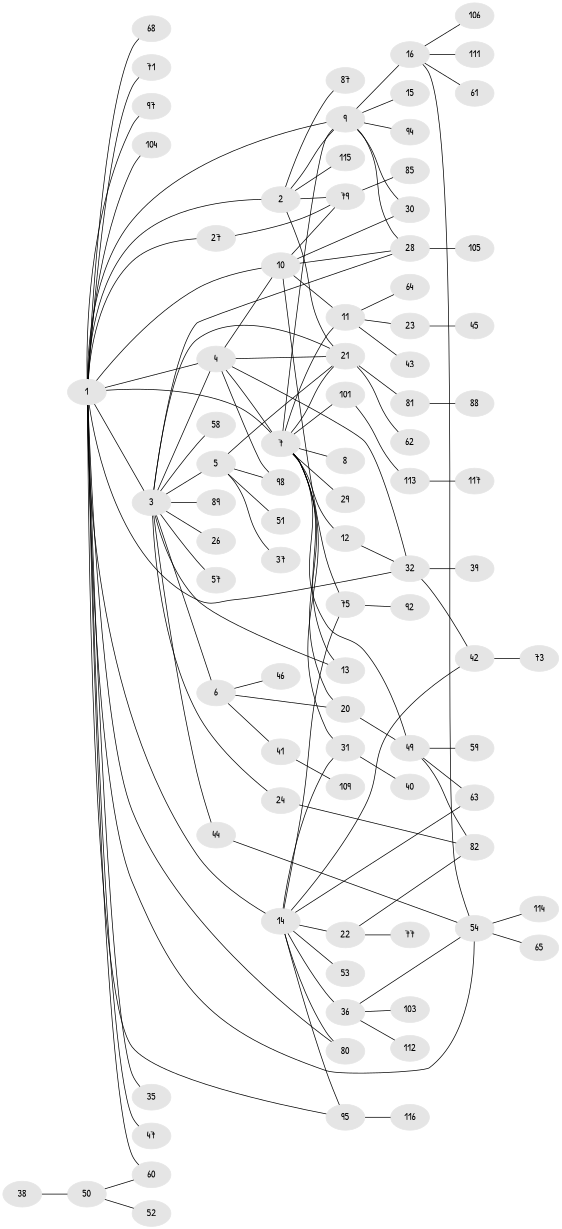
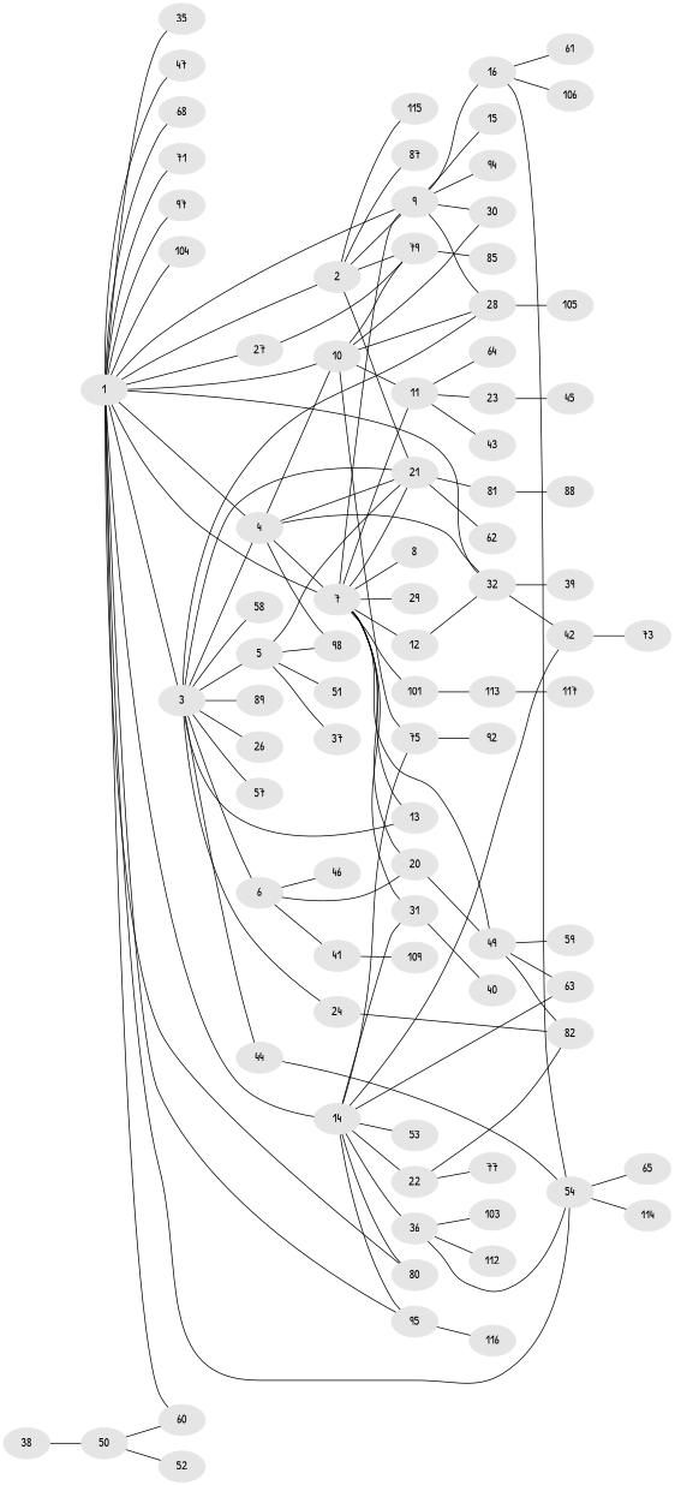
  graph {
    fontname="Patrick Hand"
    rankdir=LR
    node [color=gray90 fontname="Patrick Hand" style=filled]
    edge [fontname="Patrick Hand"]
    1 [super="+25"]
    2 [super="+102"]
    3 [super="+34"]
    4 [super="+19"]
    7 [super="+78"]
    9 [super="+110"]
    10 [super="+55"]
    14 [super="+18"]
    27
    32 [super="+99"]
    35
    47
    54 [super="+90"]
    60 [super="+86"]
    68
    71
    80 [super="+100"]
    95 [super="+118"]
    97
    104
    79 [super="+84"]
    21 [super="+107"]
    87
    115
    5 [super="+17"]
    6 [super="+48"]
    13
    24
    26
    28
    44
    57
    58 [super="+70"]
    89
    98
    20
    8
    11 [super="+56"]
    12
    29
    31 [super="+33"]
    49 [super="+74"]
    101
    15
    16 [super="+93"]
    30 [super="+108"]
    94
    75 [super="+91"]
    22
    36 [super="+76"]
    42 [super="+72"]
    53 [super="+69"]
    63
    39 [super="+66"]
    50 [super="+67"]
    38
    65
    114
    85
    116
    62
    81
    37
    51
    41 [super="+96"]
    46
    82
    105
    109
    23 [super="+83"]
    43
    64
    40
    59
    113
    61
    106
-   111
    92
    45
    77
    103
    112
    73
    88
    52
    117
    1 -- 2
    1 -- 3
    1 -- 4
    1 -- 7
    1 -- 9
    1 -- 10
    1 -- 14
    1 -- 27
    1 -- 32 [weight=2]
    1 -- 35
    1 -- 47
    1 -- 54
    1 -- 60
    1 -- 68 [weight=2]
    1 -- 71
    1 -- 80
    1 -- 95
    1 -- 97
    1 -- 104
    2 -- 9
    2 -- 79
    2 -- 21
    2 -- 87
    2 -- 115
    3 -- 4
    3 -- 21
    3 -- 5
    3 -- 6
    3 -- 13
    3 -- 24
    3 -- 26
    3 -- 28
    3 -- 44
    3 -- 57
    3 -- 58
    3 -- 89
    4 -- 7 [weight=2]
    4 -- 10
    4 -- 32
    4 -- 21
    4 -- 98
    7 -- 9
    7 -- 21
    7 -- 13
    7 -- 20
    7 -- 8
    7 -- 11
    7 -- 12
    7 -- 29
    7 -- 31
    7 -- 49
    7 -- 101
    9 -- 28
    9 -- 15
    9 -- 16
    9 -- 30
    9 -- 94
    10 -- 79
    10 -- 28
    10 -- 11
    10 -- 30
    10 -- 75
    14 -- 80
    14 -- 95
    14 -- 31
    14 -- 75
    14 -- 22
    14 -- 36
    14 -- 42
    14 -- 53
    14 -- 63
    27 -- 79
    32 -- 42
    32 -- 39
    54 -- 65
    54 -- 114
    95 -- 116
    79 -- 85
    21 -- 62
    21 -- 81
    5 -- 21
    5 -- 98
    5 -- 37
    5 -- 51
    6 -- 20
    6 -- 41
    6 -- 46
    24 -- 82
    28 -- 105
    44 -- 54
    20 -- 49
    11 -- 23
    11 -- 43
    11 -- 64
    12 -- 32
    31 -- 40
    49 -- 63
    49 -- 82
    49 -- 59
    101 -- 113
    16 -- 54
    16 -- 61
    16 -- 106
-   16 -- 111
    75 -- 92
    22 -- 82
    22 -- 77
    36 -- 54
    36 -- 103
    36 -- 112
    42 -- 73
    50 -- 60
    50 -- 52
    38 -- 50
    81 -- 88
    41 -- 109
    23 -- 45
    113 -- 117
  }
